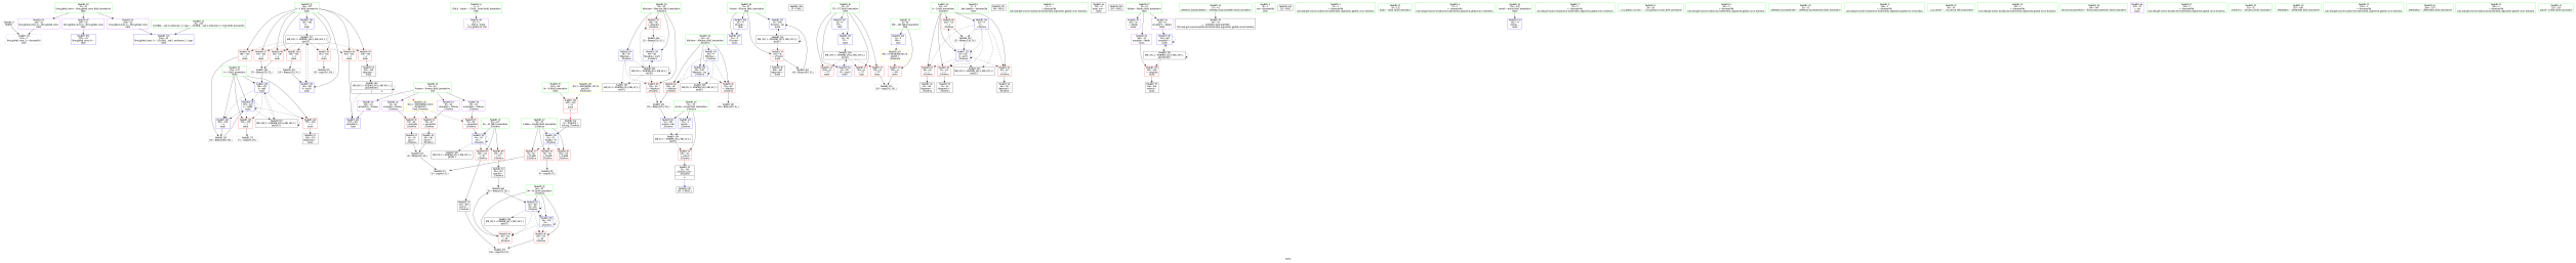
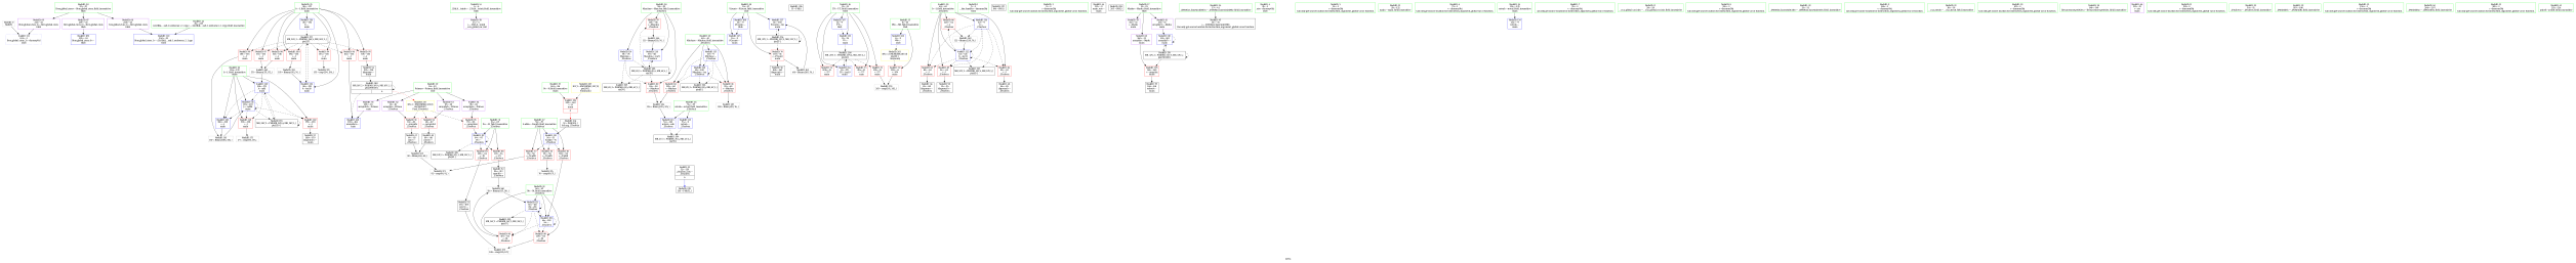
  digraph {
    fontname=Merriweather
    label=SVFG
    node [color=green fontname=Merriweather shape=record]
    edge [fontname=Merriweather style=solid]
    n1 [color=grey label="{NodeID: 0\nNullPtr}"]
    n2 [color=blue label="{NodeID: 111\n241\<--3\nllvm.global_ctors_2\<--dummyVal\nGlob }" style=dotted]
    n3 [color=black label="{NodeID: 180\nMR_16V_2 = PHI(MR_16V_4, MR_16V_1, )\npts\{190000 \}\n|{|<s2>6}}"]
    n4 [color=blue label="{NodeID: 128\n169\<--164\narrayidx2\<--\nmain\n}"]
    n5 [color=yellow label="{NodeID: 217\n16V_2 = ENCHI(MR_16V_0)\npts\{190000 \}\nFun[_Z5solvex]}" style=double]
    n6 [color=red label="{NodeID: 91\n83\<--82\n\<--arrayidx\n_Z5solvex\n}"]
    n7 [color=red label="{NodeID: 92\n88\<--87\n\<--arrayidx2\n_Z5solvex\n}"]
    n8 [color=red label="{NodeID: 93\n97\<--96\n\<--arrayidx6\n_Z5solvex\n}"]
    n9 [color=black label="{NodeID: 47\n84\<--83\nconv\<--\n_Z5solvex\n}"]
    n10 [color=black label="{NodeID: 49\n89\<--88\nconv3\<--\n_Z5solvex\n}"]
    n11 [color=blue label="{NodeID: 117\n64\<--97\nPr\<--\n_Z5solvex\n}"]
    n12 [color=red label="{NodeID: 97\n171\<--136\n\<--I\nmain\n}"]
    n13 [color=grey label="{NodeID: 162\n173 = Binary(171, 172, )\n}"]
    n14 [color=blue label="{NodeID: 129\n138\<--173\nJ\<--add\nmain\n}"]
    n15 [color=blue label="{NodeID: 131\n138\<--187\nJ\<--add8\nmain\n}"]
    n16 [color=red label="{NodeID: 101\n176\<--138\n\<--J\nmain\n}"]
    n17 [color=red label="{NodeID: 102\n179\<--138\n\<--J\nmain\n}"]
    n18 [color=blue label="{NodeID: 103\n186\<--138\n\<--J\nmain\n}"]
    n19 [color=black label="{NodeID: 178\nMR_28V_2 = PHI(MR_28V_6, MR_28V_1, )\npts\{139 \}\n}"]
    n20 [label="{NodeID: 14\n4\<--6\n_ZStL8__ioinit\<--_ZStL8__ioinit_field_insensitive\nGlob }"]
    n21 [color=purple label="{NodeID: 58\n34\<--4\n\<--_ZStL8__ioinit\n__cxx_global_var_init\n}"]
    n22 [color=black label="{NodeID: 194\nMR_2V_3 = PHI(MR_2V_4, MR_2V_2, )\npts\{55 \}\n}"]
-   n23 [color=red label="{NodeID: 75\n129\<--54\n\<--retval\n_Z5solvex\n}"]
    n24 [color=black label="{NodeID: 53\n52\<--129\n_Z5solvex_ret\<--\n_Z5solvex\n|{<s0>6}}"]
    n25 [color=black label="{NodeID: 239\n210 = PHI(52, )\n}"]
    n26 [label="{NodeID: 28\n58\<--59\nMaxAns\<--MaxAns_field_insensitive\n_Z5solvex\n}"]
    n27 [color=red label="{NodeID: 79\n110\<--58\n\<--MaxAns\n_Z5solvex\n}"]
    n28 [color=red label="{NodeID: 80\n124\<--58\n\<--MaxAns\n_Z5solvex\n}"]
    n29 [color=blue label="{NodeID: 114\n58\<--76\nMaxAns\<--\n_Z5solvex\n}"]
    n30 [color=blue label="{NodeID: 120\n58\<--111\nMaxAns\<--inc9\n_Z5solvex\n}"]
    n31 [color=grey label="{NodeID: 166\n111 = Binary(110, 76, )\n}"]
    n32 [color=grey label="{NodeID: 164\n126 = Binary(124, 125, )\n}"]
    n33 [color=black label="{NodeID: 195\nMR_6V_2 = PHI(MR_6V_4, MR_6V_1, )\npts\{59 \}\n}"]
    n34 [color=black label="{NodeID: 186\nMR_6V_5 = PHI(MR_6V_6, MR_6V_4, )\npts\{59 \}\n}"]
    n35 [color=blue label="{NodeID: 123\n54\<--126\nretval\<--sub\n_Z5solvex\n}"]
    n36 [color=blue label="{NodeID: 125\n16\<--9\nPCount\<--\nmain\n}"]
    n37 [color=black label="{NodeID: 176\nMR_22V_3 = PHI(MR_22V_5, MR_22V_2, )\npts\{17 \}\n}"]
    n38 [color=blue label="{NodeID: 127\n16\<--166\nPCount\<--inc\nmain\n}"]
    n39 [color=red label="{NodeID: 74\n165\<--16\n\<--PCount\nmain\n}"]
    n40 [color=black label="{NodeID: 56\n168\<--165\nidxprom1\<--\nmain\n}"]
    n41 [color=grey label="{NodeID: 163\n166 = Binary(165, 76, )\n}"]
    n42 [label="{NodeID: 42\n25\<--235\n_GLOBAL__sub_I_xreborner_2_1.cpp\<--_GLOBAL__sub_I_xreborner_2_1.cpp_field_insensitive\n}"]
    n43 [color=blue label="{NodeID: 110\n240\<--25\nllvm.global_ctors_1\<--_GLOBAL__sub_I_xreborner_2_1.cpp\nGlob }"]
    n44 [color=black label="{NodeID: 236\n35 = PHI()\n}"]
    n45 [color=red label="{NodeID: 70\n202\<--8\n\<--NN\nmain\n}"]
    n46 [color=grey label="{NodeID: 170\n203 = cmp(201, 202, )\n}"]
    n47 [color=grey label="{NodeID: 167\n100 = Binary(99, 76, )\n}"]
    n48 [color=blue label="{NodeID: 118\n60\<--100\nMinAns\<--inc\n_Z5solvex\n}"]
    n49 [color=red label="{NodeID: 81\n99\<--60\n\<--MinAns\n_Z5solvex\n}"]
    n50 [color=red label="{NodeID: 82\n125\<--60\n\<--MinAns\n_Z5solvex\n}"]
    n51 [color=black label="{NodeID: 196\nMR_8V_2 = PHI(MR_8V_4, MR_8V_1, )\npts\{61 \}\n}"]
    n52 [color=red label="{NodeID: 84\n85\<--62\n\<--I\n_Z5solvex\n}"]
    n53 [color=black label="{NodeID: 48\n86\<--85\nidxprom1\<--\n_Z5solvex\n}"]
    n54 [label="{NodeID: 1\n7\<--1\n__dso_handle\<--dummyObj\nGlob }"]
    n55 [color=red label="{NodeID: 98\n172\<--136\n\<--I\nmain\n}"]
    n56 [label="{NodeID: 15\n8\<--10\nNN\<--NN_field_insensitive\nGlob }"]
    n57 [color=blue label="{NodeID: 106\n8\<--9\nNN\<--\nGlob }"]
    n58 [color=yellow label="{NodeID: 201\n18V_1 = ENCHI(MR_18V_0)\npts\{10 \}\nFun[main]}" style=double]
    n59 [color=blue label="{NodeID: 112\n56\<--53\nN.addr\<--N\n_Z5solvex\n}"]
    n60 [color=red label="{NodeID: 76\n69\<--56\n\<--N.addr\n_Z5solvex\n}"]
    n61 [color=red label="{NodeID: 77\n91\<--56\n\<--N.addr\n_Z5solvex\n}"]
    n62 [color=red label="{NodeID: 78\n102\<--56\n\<--N.addr\n_Z5solvex\n}"]
    n63 [color=grey label="{NodeID: 174\n70 = cmp(69, 71, )\n}"]
    n64 [color=grey label="{NodeID: 173\n92 = cmp(90, 91, )\n}"]
    n65 [color=blue label="{NodeID: 119\n66\<--102\nM\<--\n_Z5solvex\n}"]
    n66 [color=red label="{NodeID: 89\n105\<--66\n\<--M\n_Z5solvex\n}"]
    n67 [color=red label="{NodeID: 90\n115\<--66\n\<--M\n_Z5solvex\n}"]
    n68 [color=blue label="{NodeID: 121\n66\<--116\nM\<--div\n_Z5solvex\n}"]
    n69 [label="{NodeID: 29\n60\<--61\nMinAns\<--MinAns_field_insensitive\n_Z5solvex\n}"]
    n70 [color=blue label="{NodeID: 115\n60\<--9\nMinAns\<--\n_Z5solvex\n}"]
    n71 [color=blue label="{NodeID: 126\n136\<--152\nI\<--\nmain\n}"]
    n72 [color=black label="{NodeID: 177\nMR_26V_3 = PHI(MR_26V_4, MR_26V_2, )\npts\{137 \}\n}"]
    n73 [color=red label="{NodeID: 99\n185\<--136\n\<--I\nmain\n}"]
    n74 [color=red label="{NodeID: 100\n192\<--136\n\<--I\nmain\n}"]
    n75 [color=blue label="{NodeID: 132\n136\<--193\nI\<--inc10\nmain\n}"]
    n76 [color=red label="{NodeID: 94\n154\<--136\n\<--I\nmain\n}"]
    n77 [color=red label="{NodeID: 95\n158\<--136\n\<--I\nmain\n}"]
    n78 [color=red label="{NodeID: 96\n164\<--136\n\<--I\nmain\n}"]
    n79 [color=grey label="{NodeID: 161\n187 = Binary(186, 185, )\n}"]
    n80 [color=grey label="{NodeID: 159\n193 = Binary(192, 76, )\n}"]
    n81 [color=grey label="{NodeID: 172\n155 = cmp(154, 156, )\n}"]
    n82 [color=black label="{NodeID: 54\n159\<--158\nidxprom\<--\nmain\n}"]
    n83 [color=black label="{NodeID: 57\n180\<--179\nidxprom6\<--\nmain\n}"]
    n84 [color=black label="{NodeID: 237\n196 = PHI()\n}"]
    n85 [color=red label="{NodeID: 71\n201\<--11\n\<--TT\nmain\n}"]
    n86 [color=blue label="{NodeID: 134\n11\<--217\nTT\<--inc19\nmain\n}"]
    n87 [color=black label="{NodeID: 200\nMR_20V_3 = PHI(MR_20V_4, MR_20V_2, )\npts\{12 \}\n}"]
    n88 [color=red label="{NodeID: 72\n208\<--11\n\<--TT\nmain\n}"]
    n89 [color=red label="{NodeID: 73\n216\<--11\n\<--TT\nmain\n}"]
    n90 [color=red label="{NodeID: 85\n94\<--62\n\<--I\n_Z5solvex\n}"]
    n91 [color=black label="{NodeID: 50\n95\<--94\nidxprom5\<--\n_Z5solvex\n}"]
    n92 [label="{NodeID: 2\n9\<--1\n\<--dummyObj\nCan only get source location for instruction, argument, global var or function.}"]
    n93 [label="{NodeID: 16\n11\<--12\nTT\<--TT_field_insensitive\nGlob }"]
    n94 [color=blue label="{NodeID: 107\n11\<--9\nTT\<--\nGlob }"]
    n95 [color=blue label="{NodeID: 133\n11\<--76\nTT\<--\nmain\n}"]
    n96 [color=blue label="{NodeID: 113\n54\<--9\nretval\<--\n_Z5solvex\n}"]
    n97 [label="{NodeID: 30\n62\<--63\nI\<--I_field_insensitive\n_Z5solvex\n}"]
    n98 [color=red label="{NodeID: 83\n80\<--62\n\<--I\n_Z5solvex\n}"]
    n99 [color=red label="{NodeID: 86\n120\<--62\n\<--I\n_Z5solvex\n}"]
    n100 [color=blue label="{NodeID: 116\n62\<--9\nI\<--\n_Z5solvex\n}"]
    n101 [color=blue label="{NodeID: 122\n62\<--121\nI\<--inc11\n_Z5solvex\n}"]
    n102 [color=black label="{NodeID: 46\n81\<--80\nidxprom\<--\n_Z5solvex\n}"]
    n103 [color=grey label="{NodeID: 169\n121 = Binary(120, 76, )\n}"]
    n104 [color=black label="{NodeID: 197\nMR_10V_2 = PHI(MR_10V_4, MR_10V_1, )\npts\{63 \}\n}"]
    n105 [color=black label="{NodeID: 44\n133\<--9\nmain_ret\<--\nmain\n}"]
    n106 [color=black label="{NodeID: 238\n205 = PHI()\n}"]
    n107 [label="{NodeID: 17\n13\<--15\nMarks\<--Marks_field_insensitive\nGlob }"]
    n108 [color=purple label="{NodeID: 59\n143\<--13\n\<--Marks\nmain\n}"]
    n109 [color=purple label="{NodeID: 60\n160\<--13\narrayidx\<--Marks\nmain\n}"]
    n110 [color=purple label="{NodeID: 61\n181\<--13\narrayidx7\<--Marks\nmain\n}"]
    n111 [color=red label="{NodeID: 105\n161\<--160\n\<--arrayidx\nmain\n}"]
    n112 [color=blue label="{NodeID: 130\n181\<--183\narrayidx7\<--\nmain\n}"]
    n113 [color=black label="{NodeID: 55\n162\<--161\ntobool\<--\nmain\n}"]
    n114 [color=black label="{NodeID: 179\nMR_32V_2 = PHI(MR_32V_5, MR_32V_1, )\npts\{150000 \}\n}"]
    n115 [label="{NodeID: 31\n64\<--65\nPr\<--Pr_field_insensitive\n_Z5solvex\n}"]
    n116 [color=red label="{NodeID: 87\n106\<--64\n\<--Pr\n_Z5solvex\n}"]
    n117 [color=red label="{NodeID: 88\n113\<--64\n\<--Pr\n_Z5solvex\n}"]
    n118 [color=black label="{NodeID: 51\n107\<--106\nconv7\<--\n_Z5solvex\n}"]
    n119 [color=black label="{NodeID: 52\n114\<--113\nconv10\<--\n_Z5solvex\n}"]
    n120 [color=black label="{NodeID: 198\nMR_12V_2 = PHI(MR_12V_3, MR_12V_1, )\npts\{65 \}\n}"]
    n121 [color=grey label="{NodeID: 175\n108 = cmp(105, 107, )\n}"]
    n122 [color=grey label="{NodeID: 160\n116 = Binary(115, 114, )\n}"]
    n123 [color=black label="{NodeID: 45\n36\<--37\n\<--_ZNSt8ios_base4InitD1Ev\nCan only get source location for instruction, argument, global var or function.}"]
    n124 [label="{NodeID: 4\n21\<--1\n.str\<--dummyObj\nGlob }"]
    n125 [color=grey label="{NodeID: 171\n177 = cmp(176, 156, )\n}"]
    n126 [label="{NodeID: 18\n16\<--17\nPCount\<--PCount_field_insensitive\nGlob }"]
    n127 [color=blue label="{NodeID: 108\n16\<--9\nPCount\<--\nGlob }"]
    n128 [label="{NodeID: 32\n66\<--67\nM\<--M_field_insensitive\n_Z5solvex\n}"]
    n129 [color=black label="{NodeID: 199\nMR_14V_2 = PHI(MR_14V_3, MR_14V_1, )\npts\{67 \}\n}"]
-   n130 [color=black label="{NodeID: 240\n212 = PHI()\n}"]
    n131 [label="{NodeID: 5\n24\<--1\n\<--dummyObj\nCan only get source location for instruction, argument, global var or function.}"]
    n132 [label="{NodeID: 19\n18\<--19\nPrimes\<--Primes_field_insensitive\nGlob }"]
    n133 [color=purple label="{NodeID: 62\n82\<--18\narrayidx\<--Primes\n_Z5solvex\n}"]
    n134 [color=purple label="{NodeID: 63\n87\<--18\narrayidx2\<--Primes\n_Z5solvex\n}"]
    n135 [color=purple label="{NodeID: 64\n96\<--18\narrayidx6\<--Primes\n_Z5solvex\n}"]
    n136 [color=purple label="{NodeID: 65\n169\<--18\narrayidx2\<--Primes\nmain\n}"]
    n137 [label="{NodeID: 33\n131\<--132\nmain\<--main_field_insensitive\n}"]
    n138 [color=grey label="{NodeID: 165\n90 = Binary(84, 89, )\n}"]
    n139 [color=black label="{NodeID: 241\n53 = PHI(209, )\n0th arg _Z5solvex }"]
    n140 [label="{NodeID: 6\n71\<--1\n\<--dummyObj\nCan only get source location for instruction, argument, global var or function.}"]
    n141 [label="{NodeID: 20\n23\<--27\nllvm.global_ctors\<--llvm.global_ctors_field_insensitive\nGlob }"]
    n142 [color=purple label="{NodeID: 67\n239\<--23\nllvm.global_ctors_0\<--llvm.global_ctors\nGlob }"]
    n143 [color=purple label="{NodeID: 68\n240\<--23\nllvm.global_ctors_1\<--llvm.global_ctors\nGlob }"]
    n144 [color=purple label="{NodeID: 69\n241\<--23\nllvm.global_ctors_2\<--llvm.global_ctors\nGlob }"]
    n145 [color=blue label="{NodeID: 109\n239\<--24\nllvm.global_ctors_0\<--\nGlob }"]
    n146 [label="{NodeID: 34\n134\<--135\nretval\<--retval_field_insensitive\nmain\n}"]
    n147 [color=blue label="{NodeID: 124\n134\<--9\nretval\<--\nmain\n}"]
    n148 [label="{NodeID: 7\n76\<--1\n\<--dummyObj\nCan only get source location for instruction, argument, global var or function.}"]
    n149 [color=red label="{NodeID: 104\n209\<--140\n\<--N\nmain\n|{<s0>6}}"]
    n150 [label="{NodeID: 21\n28\<--29\n__cxx_global_var_init\<--__cxx_global_var_init_field_insensitive\n}"]
    n151 [label="{NodeID: 35\n136\<--137\nI\<--I_field_insensitive\nmain\n}"]
    n152 [label="{NodeID: 8\n145\<--1\n\<--dummyObj\nCan only get source location for instruction, argument, global var or function.}"]
    n153 [label="{NodeID: 22\n32\<--33\n_ZNSt8ios_base4InitC1Ev\<--_ZNSt8ios_base4InitC1Ev_field_insensitive\n}"]
    n154 [label="{NodeID: 36\n138\<--139\nJ\<--J_field_insensitive\nmain\n}"]
    n155 [label="{NodeID: 9\n146\<--1\n\<--dummyObj\nCan only get source location for instruction, argument, global var or function.}"]
    n156 [label="{NodeID: 23\n38\<--39\n__cxa_atexit\<--__cxa_atexit_field_insensitive\n}"]
    n157 [label="{NodeID: 37\n140\<--141\nN\<--N_field_insensitive\nmain\n}"]
    n158 [label="{NodeID: 10\n147\<--1\n\<--dummyObj\nCan only get source location for instruction, argument, global var or function.}"]
    n159 [label="{NodeID: 24\n37\<--43\n_ZNSt8ios_base4InitD1Ev\<--_ZNSt8ios_base4InitD1Ev_field_insensitive\n}"]
    n160 [label="{NodeID: 38\n148\<--149\nllvm.memset.p0i8.i64\<--llvm.memset.p0i8.i64_field_insensitive\n}"]
    n161 [color=purple label="{NodeID: 66\n211\<--21\n\<--.str\nmain\n}"]
    n162 [label="{NodeID: 11\n152\<--1\n\<--dummyObj\nCan only get source location for instruction, argument, global var or function.}"]
    n163 [label="{NodeID: 25\n50\<--51\n_Z5solvex\<--_Z5solvex_field_insensitive\n}"]
    n164 [label="{NodeID: 39\n197\<--198\n_ZNSirsERi\<--_ZNSirsERi_field_insensitive\n}"]
    n165 [label="{NodeID: 12\n156\<--1\n\<--dummyObj\nCan only get source location for instruction, argument, global var or function.}"]
    n166 [label="{NodeID: 26\n54\<--55\nretval\<--retval_field_insensitive\n_Z5solvex\n}"]
    n167 [label="{NodeID: 40\n206\<--207\n_ZNSirsERx\<--_ZNSirsERx_field_insensitive\n}"]
    n168 [label="{NodeID: 13\n183\<--1\n\<--dummyObj\nCan only get source location for instruction, argument, global var or function.}"]
    n169 [label="{NodeID: 27\n56\<--57\nN.addr\<--N.addr_field_insensitive\n_Z5solvex\n}"]
    n170 [color=yellow label="{NodeID: 207\n30V_1 = ENCHI(MR_30V_0)\npts\{141 \}\nFun[main]}" style=double]
    n171 [label="{NodeID: 41\n213\<--214\nprintf\<--printf_field_insensitive\n}"]
    n1 -> n2
    n3 -> n3 [style=dashed]
    n3 -> n4 [style=dashed]
    n3 -> n5 [color=red style=dashed tailport=s2]
    n5 -> n6 [style=dashed]
    n5 -> n7 [style=dashed]
    n5 -> n8 [style=dashed]
    n6 -> n9
    n7 -> n10
    n8 -> n11
    n9 -> n138
    n10 -> n138
    n11 -> n11 [style=dashed]
    n11 -> n116 [style=dashed]
    n11 -> n117 [style=dashed]
    n11 -> n120 [style=dashed]
    n12 -> n13
    n13 -> n14
    n14 -> n15 [style=dashed]
    n14 -> n16 [style=dashed]
    n14 -> n17 [style=dashed]
    n14 -> n18 [style=dashed]
    n14 -> n19 [style=dashed]
    n15 -> n15 [style=dashed]
    n15 -> n16 [style=dashed]
    n15 -> n17 [style=dashed]
    n15 -> n18 [style=dashed]
    n15 -> n19 [style=dashed]
    n16 -> n125
    n17 -> n83
    n18 -> n79
    n19 -> n14 [style=dashed]
    n19 -> n19 [style=dashed]
    n20 -> n21
-   n22 -> n23 [style=dashed]
-   n23 -> n24
    n24 -> n25 [color=blue tailport=s0]
    n26 -> n27
    n26 -> n28
    n26 -> n29
    n26 -> n30
    n27 -> n31
    n28 -> n32
    n29 -> n28 [style=dashed]
    n29 -> n33 [style=dashed]
    n29 -> n34 [style=dashed]
    n30 -> n34 [style=dashed]
    n31 -> n30
    n32 -> n35
    n34 -> n27 [style=dashed]
    n34 -> n28 [style=dashed]
    n34 -> n30 [style=dashed]
    n34 -> n33 [style=dashed]
    n34 -> n34 [style=dashed]
    n35 -> n22 [style=dashed]
    n37 -> n37 [style=dashed]
    n37 -> n38 [style=dashed]
    n37 -> n39 [style=dashed]
    n38 -> n37 [style=dashed]
    n39 -> n40
    n39 -> n41
    n41 -> n38
    n42 -> n43
    n45 -> n46
    n48 -> n48 [style=dashed]
    n48 -> n49 [style=dashed]
    n48 -> n50 [style=dashed]
    n48 -> n51 [style=dashed]
    n49 -> n47
    n50 -> n32
    n52 -> n53
    n55 -> n13
    n56 -> n45
    n56 -> n57
    n57 -> n58 [style=dashed]
    n58 -> n45 [style=dashed]
    n59 -> n60 [style=dashed]
    n59 -> n61 [style=dashed]
    n59 -> n62 [style=dashed]
    n60 -> n63
    n61 -> n64
+   n62 -> n65
    n65 -> n65 [style=dashed]
    n65 -> n66 [style=dashed]
    n65 -> n67 [style=dashed]
    n65 -> n68 [style=dashed]
    n66 -> n121
    n67 -> n122
    n68 -> n65 [style=dashed]
    n68 -> n66 [style=dashed]
    n68 -> n67 [style=dashed]
    n68 -> n68 [style=dashed]
    n68 -> n129 [style=dashed]
    n69 -> n48
    n69 -> n49
    n69 -> n50
    n69 -> n70
    n70 -> n48 [style=dashed]
    n70 -> n49 [style=dashed]
    n70 -> n50 [style=dashed]
    n70 -> n51 [style=dashed]
    n71 -> n72 [style=dashed]
    n72 -> n12 [style=dashed]
    n72 -> n55 [style=dashed]
    n72 -> n73 [style=dashed]
    n72 -> n74 [style=dashed]
    n72 -> n75 [style=dashed]
    n72 -> n76 [style=dashed]
    n72 -> n77 [style=dashed]
    n72 -> n78 [style=dashed]
    n73 -> n79
    n74 -> n80
    n75 -> n72 [style=dashed]
    n76 -> n81
    n77 -> n82
    n78 -> n4
    n79 -> n15
    n80 -> n75
    n82 -> n3 [style=dashed]
    n85 -> n46
    n86 -> n87 [style=dashed]
    n87 -> n85 [style=dashed]
    n87 -> n86 [style=dashed]
    n87 -> n88 [style=dashed]
    n87 -> n89 [style=dashed]
    n90 -> n91
    n93 -> n85
    n93 -> n86
    n93 -> n88
    n93 -> n89
    n93 -> n94
    n93 -> n95
    n94 -> n95 [style=dashed]
    n95 -> n87 [style=dashed]
    n96 -> n22 [style=dashed]
    n97 -> n52
    n97 -> n90
    n97 -> n98
    n97 -> n99
    n97 -> n100
    n97 -> n101
    n98 -> n102
    n99 -> n103
    n100 -> n52 [style=dashed]
    n100 -> n90 [style=dashed]
    n100 -> n98 [style=dashed]
    n100 -> n101 [style=dashed]
    n100 -> n103 [style=dashed]
    n100 -> n104 [style=dashed]
    n101 -> n52 [style=dashed]
    n101 -> n90 [style=dashed]
    n101 -> n98 [style=dashed]
    n101 -> n99 [style=dashed]
    n101 -> n101 [style=dashed]
    n101 -> n104 [style=dashed]
    n103 -> n101
    n107 -> n108
    n107 -> n109
    n107 -> n110
    n109 -> n111
    n110 -> n112
    n111 -> n113
    n112 -> n112 [style=dashed]
    n112 -> n114 [style=dashed]
    n114 -> n111 [style=dashed]
    n114 -> n112 [style=dashed]
    n114 -> n114 [style=dashed]
    n115 -> n11
    n115 -> n116
    n115 -> n117
    n116 -> n118
    n117 -> n119
    n118 -> n121
    n119 -> n122
    n122 -> n68
    n126 -> n36
    n126 -> n38
    n126 -> n39
    n126 -> n127
    n127 -> n36 [style=dashed]
    n128 -> n65
    n128 -> n66
    n128 -> n67
    n128 -> n68
    n132 -> n133
    n132 -> n134
    n132 -> n135
    n132 -> n136
    n133 -> n6
    n134 -> n7
    n135 -> n8
    n136 -> n4
    n138 -> n64
    n139 -> n59
    n141 -> n142
    n141 -> n143
    n141 -> n144
    n142 -> n145
    n143 -> n43
    n144 -> n2
    n146 -> n147
    n149 -> n139 [color=red tailport=s0]
    n151 -> n12
    n151 -> n55
    n151 -> n71
    n151 -> n73
    n151 -> n74
    n151 -> n75
    n151 -> n76
    n151 -> n77
    n151 -> n78
    n154 -> n14
    n154 -> n15
    n154 -> n16
    n154 -> n17
    n154 -> n18
    n157 -> n149
    n159 -> n123
-   n166 -> n23
    n166 -> n35
    n166 -> n96
    n169 -> n59
    n169 -> n60
    n169 -> n61
    n169 -> n62
    n170 -> n149 [style=dashed]
  }
